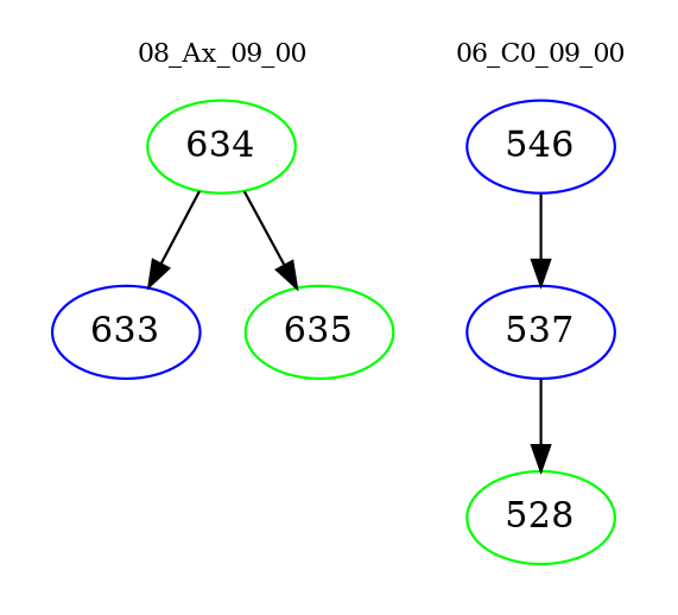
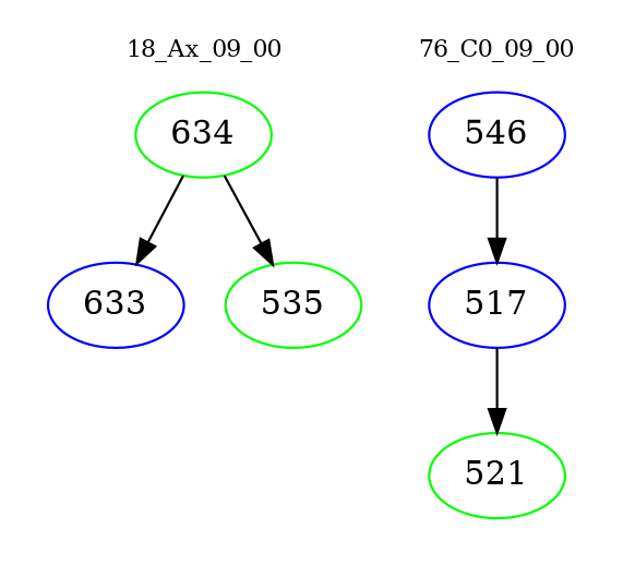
  digraph {
    node [color=green]
    edge [color=black]
    n1 [label=634]
    n2 [color=blue label=633]
-   n3 [label=635]
-   n4 [color=blue label=537]
-   n5 [label=528]
+   n3 [label=535]
+   n4 [color=blue label=517]
+   n5 [label=521]
    n6 [color=blue label=546]
    subgraph cluster_1 {
      color=white
      fontsize=10
-     label="08_Ax_09_00"
+     label="18_Ax_09_00"
      n1
      n2
      n3
    }
    subgraph cluster_2 {
      color=white
      fontsize=10
-     label="06_C0_09_00"
+     label="76_C0_09_00"
      n4
      n5
      n6
    }
    n1 -> n2
    n1 -> n3
    n4 -> n5
    n6 -> n4
  }
